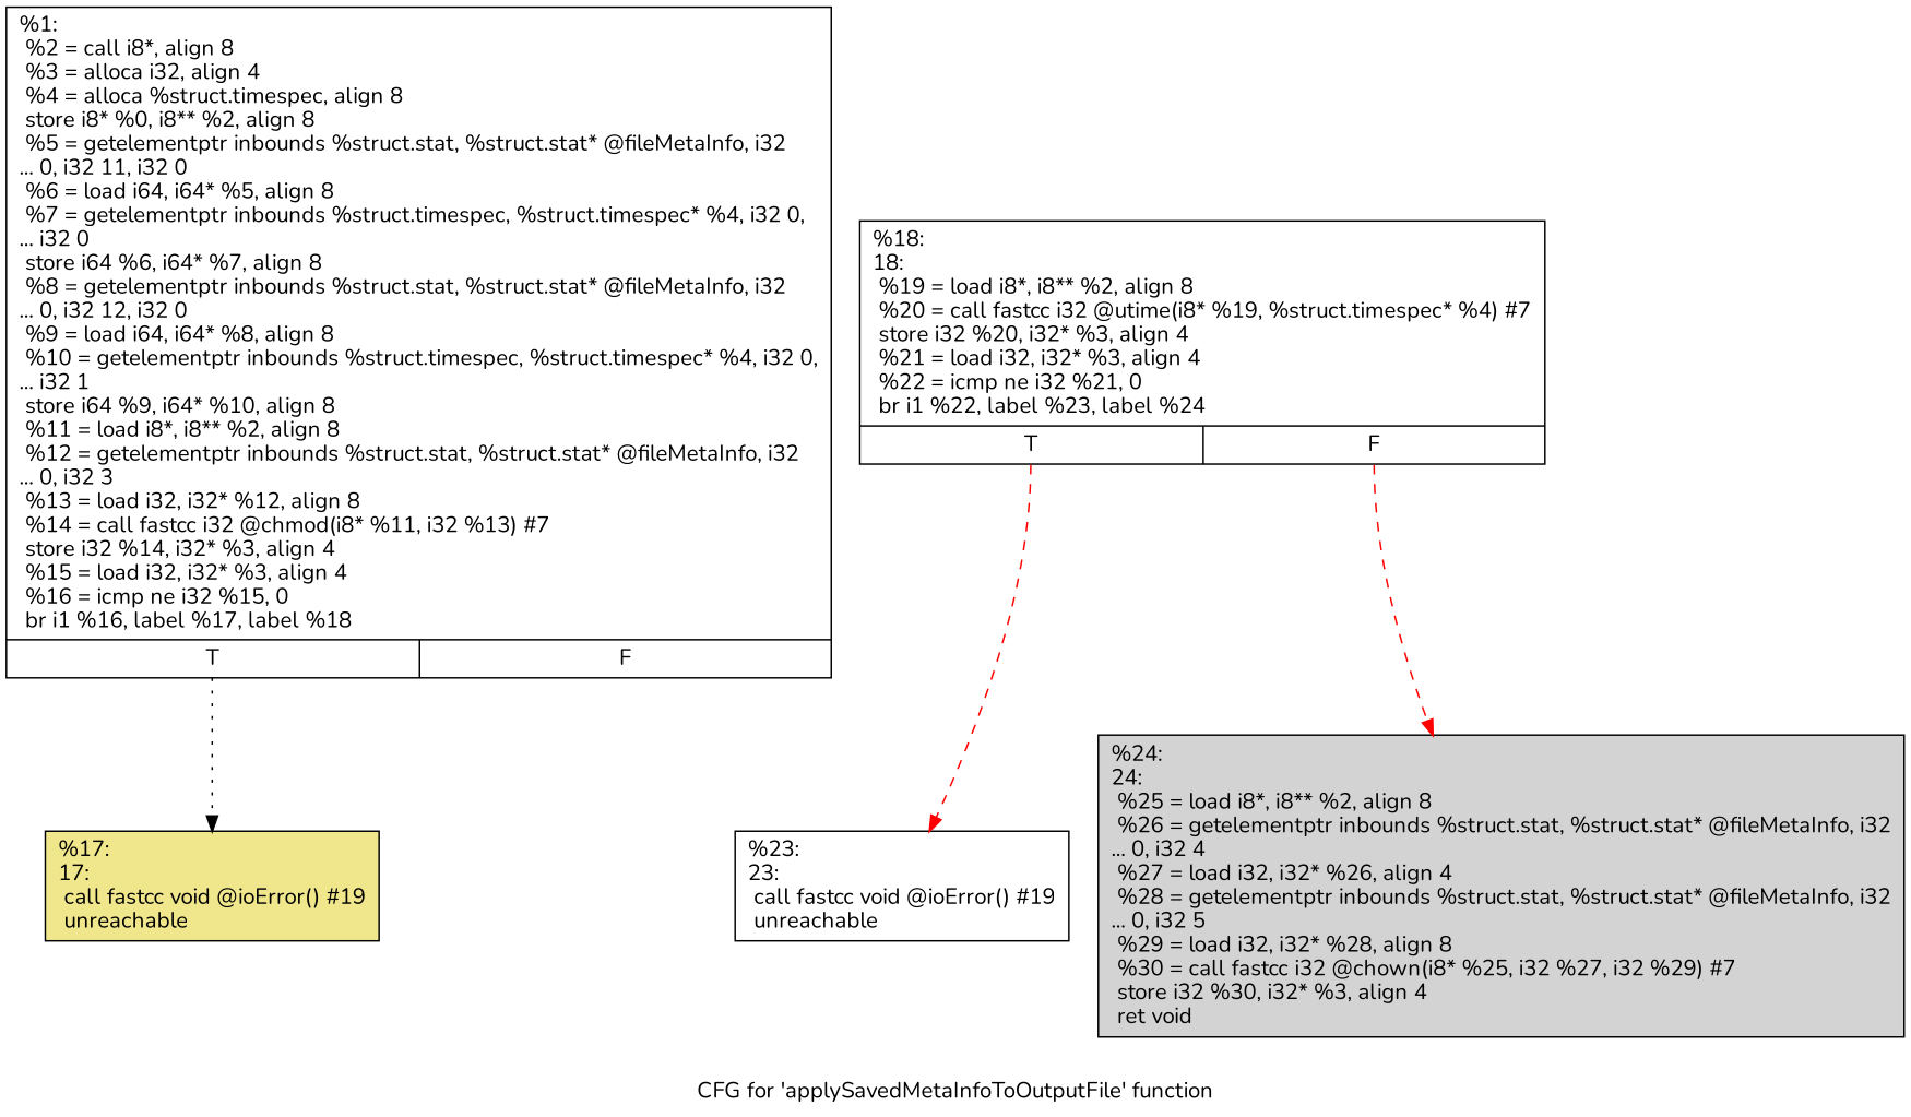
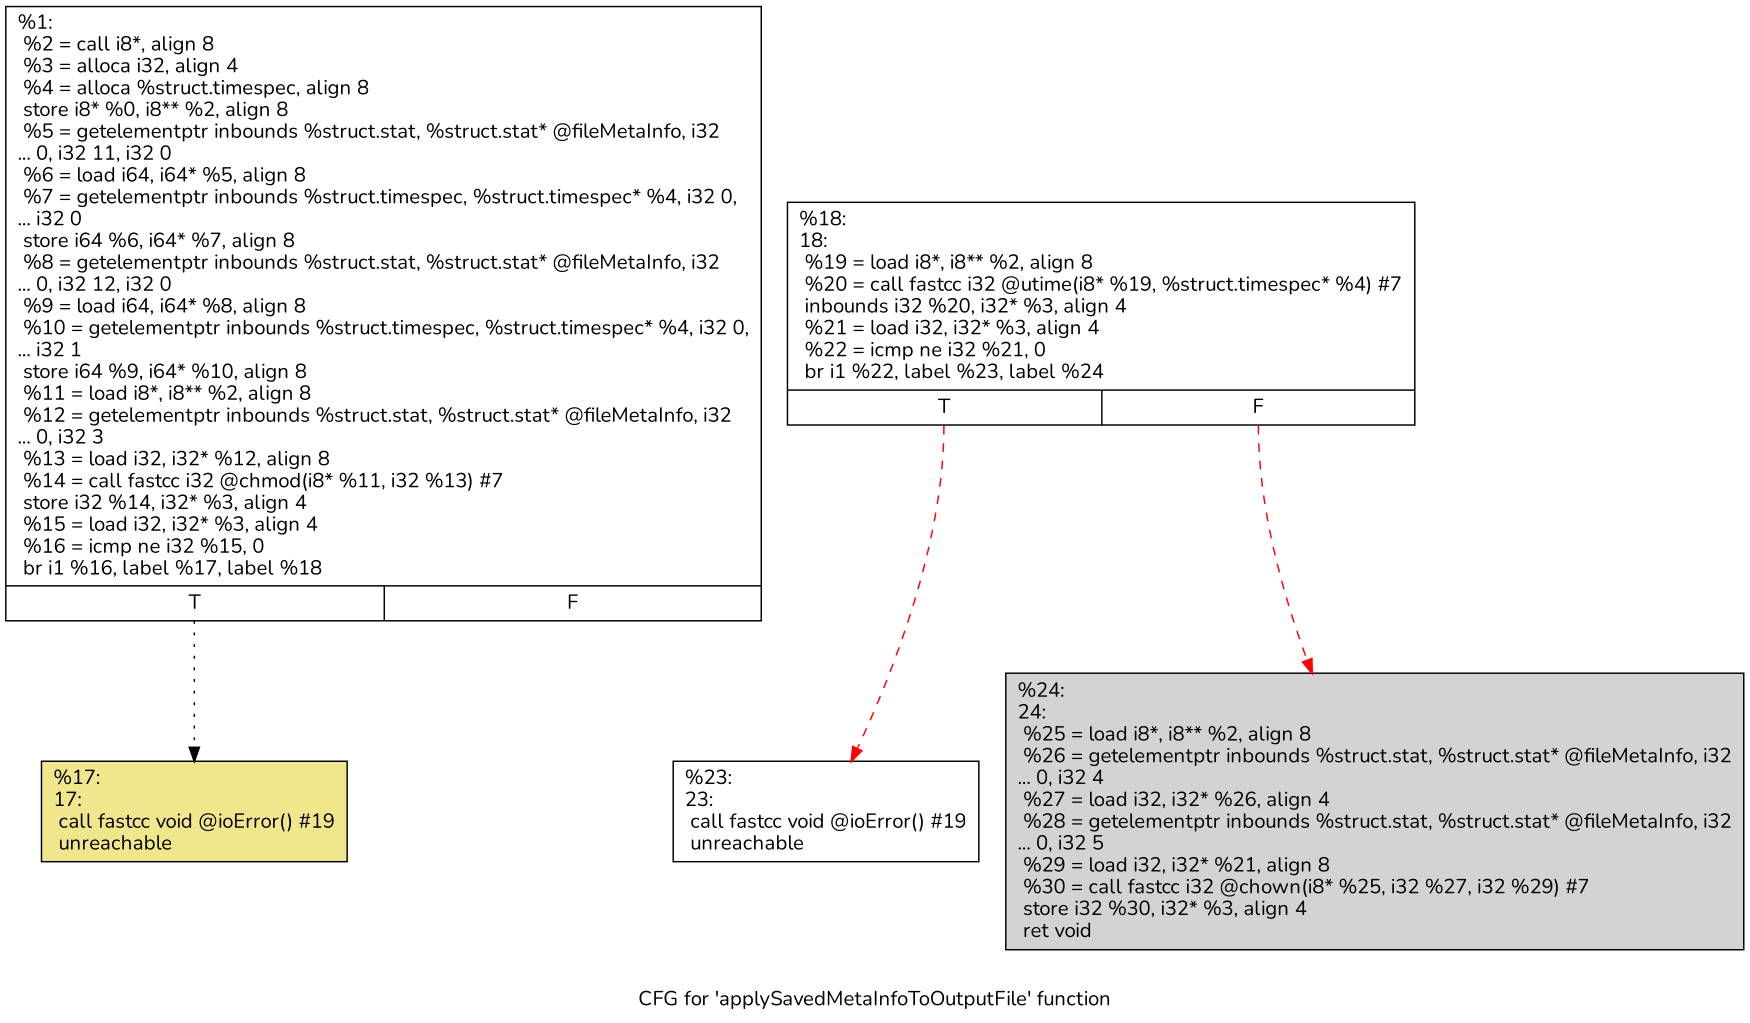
  digraph {
    fontname=Nunito
    label="CFG for 'applySavedMetaInfoToOutputFile' function"
    node [fillcolor=white fontname=Nunito shape=record style=filled]
    edge [color=red fontname=Nunito style=dashed tailport=s0]
    n1 [label="{%1:\l  %2 = call i8*, align 8\l  %3 = alloca i32, align 4\l  %4 = alloca %struct.timespec, align 8\l  store i8* %0, i8** %2, align 8\l  %5 = getelementptr inbounds %struct.stat, %struct.stat* @fileMetaInfo, i32\l... 0, i32 11, i32 0\l  %6 = load i64, i64* %5, align 8\l  %7 = getelementptr inbounds %struct.timespec, %struct.timespec* %4, i32 0,\l... i32 0\l  store i64 %6, i64* %7, align 8\l  %8 = getelementptr inbounds %struct.stat, %struct.stat* @fileMetaInfo, i32\l... 0, i32 12, i32 0\l  %9 = load i64, i64* %8, align 8\l  %10 = getelementptr inbounds %struct.timespec, %struct.timespec* %4, i32 0,\l... i32 1\l  store i64 %9, i64* %10, align 8\l  %11 = load i8*, i8** %2, align 8\l  %12 = getelementptr inbounds %struct.stat, %struct.stat* @fileMetaInfo, i32\l... 0, i32 3\l  %13 = load i32, i32* %12, align 8\l  %14 = call fastcc i32 @chmod(i8* %11, i32 %13) #7\l  store i32 %14, i32* %3, align 4\l  %15 = load i32, i32* %3, align 4\l  %16 = icmp ne i32 %15, 0\l  br i1 %16, label %17, label %18\l|{<s0>T|<s1>F}}"]
    n2 [fillcolor=khaki label="{%17:\l17:                                               \l  call fastcc void @ioError() #19\l  unreachable\l}"]
-   n3 [label="{%18:\l18:                                               \l  %19 = load i8*, i8** %2, align 8\l  %20 = call fastcc i32 @utime(i8* %19, %struct.timespec* %4) #7\l  store i32 %20, i32* %3, align 4\l  %21 = load i32, i32* %3, align 4\l  %22 = icmp ne i32 %21, 0\l  br i1 %22, label %23, label %24\l|{<s0>T|<s1>F}}"]
+   n3 [label="{%18:\l18:                                               \l  %19 = load i8*, i8** %2, align 8\l  %20 = call fastcc i32 @utime(i8* %19, %struct.timespec* %4) #7\l  inbounds i32 %20, i32* %3, align 4\l  %21 = load i32, i32* %3, align 4\l  %22 = icmp ne i32 %21, 0\l  br i1 %22, label %23, label %24\l|{<s0>T|<s1>F}}"]
    n4 [label="{%23:\l23:                                               \l  call fastcc void @ioError() #19\l  unreachable\l}"]
-   n5 [fillcolor=lightgrey label="{%24:\l24:                                               \l  %25 = load i8*, i8** %2, align 8\l  %26 = getelementptr inbounds %struct.stat, %struct.stat* @fileMetaInfo, i32\l... 0, i32 4\l  %27 = load i32, i32* %26, align 4\l  %28 = getelementptr inbounds %struct.stat, %struct.stat* @fileMetaInfo, i32\l... 0, i32 5\l  %29 = load i32, i32* %28, align 8\l  %30 = call fastcc i32 @chown(i8* %25, i32 %27, i32 %29) #7\l  store i32 %30, i32* %3, align 4\l  ret void\l}"]
+   n5 [fillcolor=lightgrey label="{%24:\l24:                                               \l  %25 = load i8*, i8** %2, align 8\l  %26 = getelementptr inbounds %struct.stat, %struct.stat* @fileMetaInfo, i32\l... 0, i32 4\l  %27 = load i32, i32* %26, align 4\l  %28 = getelementptr inbounds %struct.stat, %struct.stat* @fileMetaInfo, i32\l... 0, i32 5\l  %29 = load i32, i32* %21, align 8\l  %30 = call fastcc i32 @chown(i8* %25, i32 %27, i32 %29) #7\l  store i32 %30, i32* %3, align 4\l  ret void\l}"]
    n1 -> n2 [color=black style=dotted]
    n3 -> n4
    n3 -> n5 [tailport=s1]
  }
